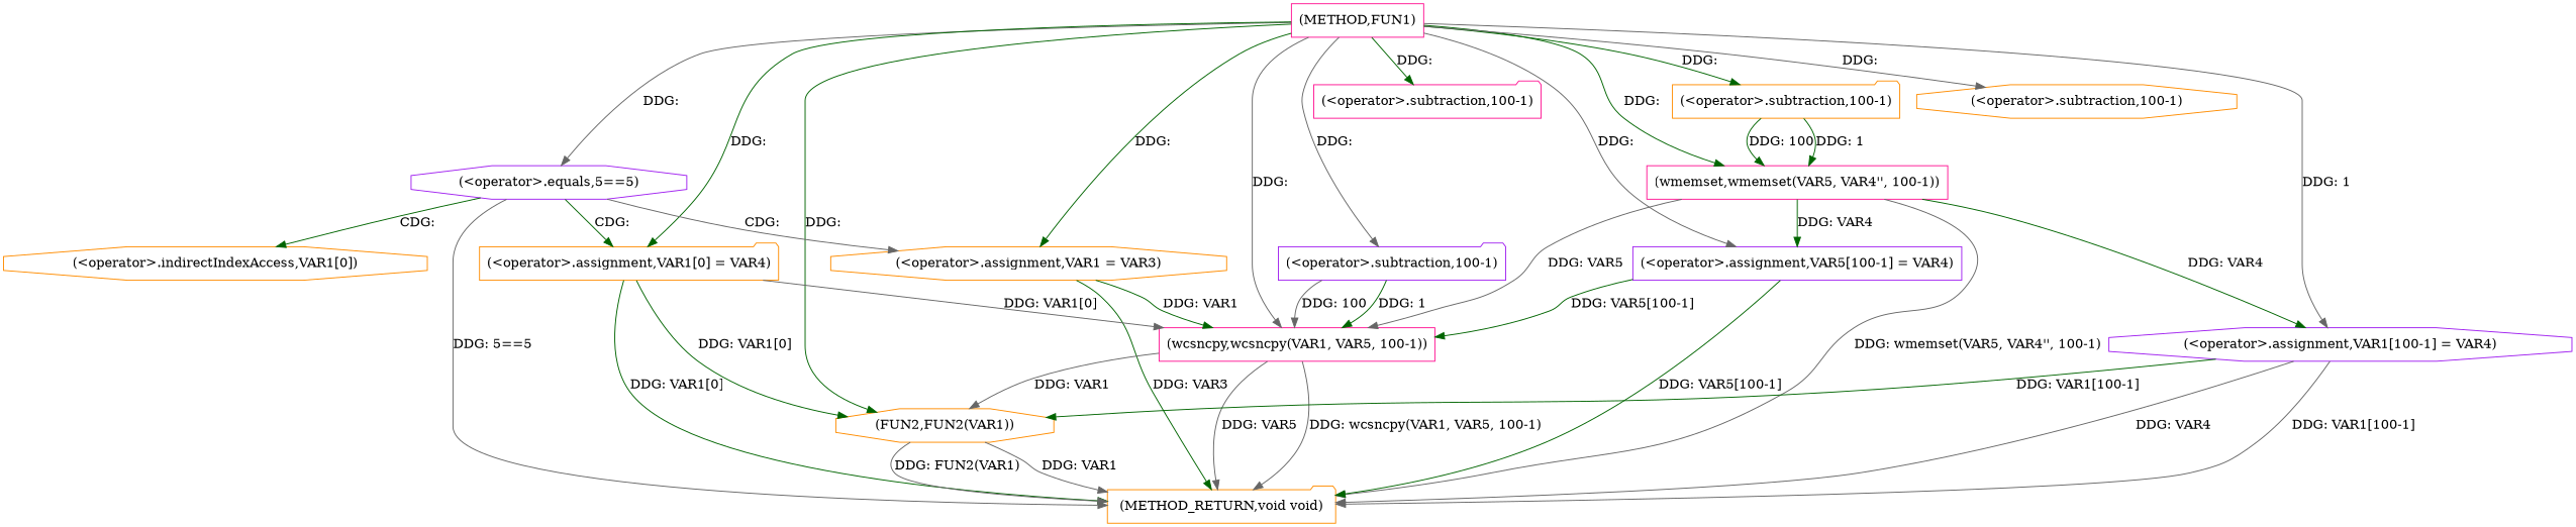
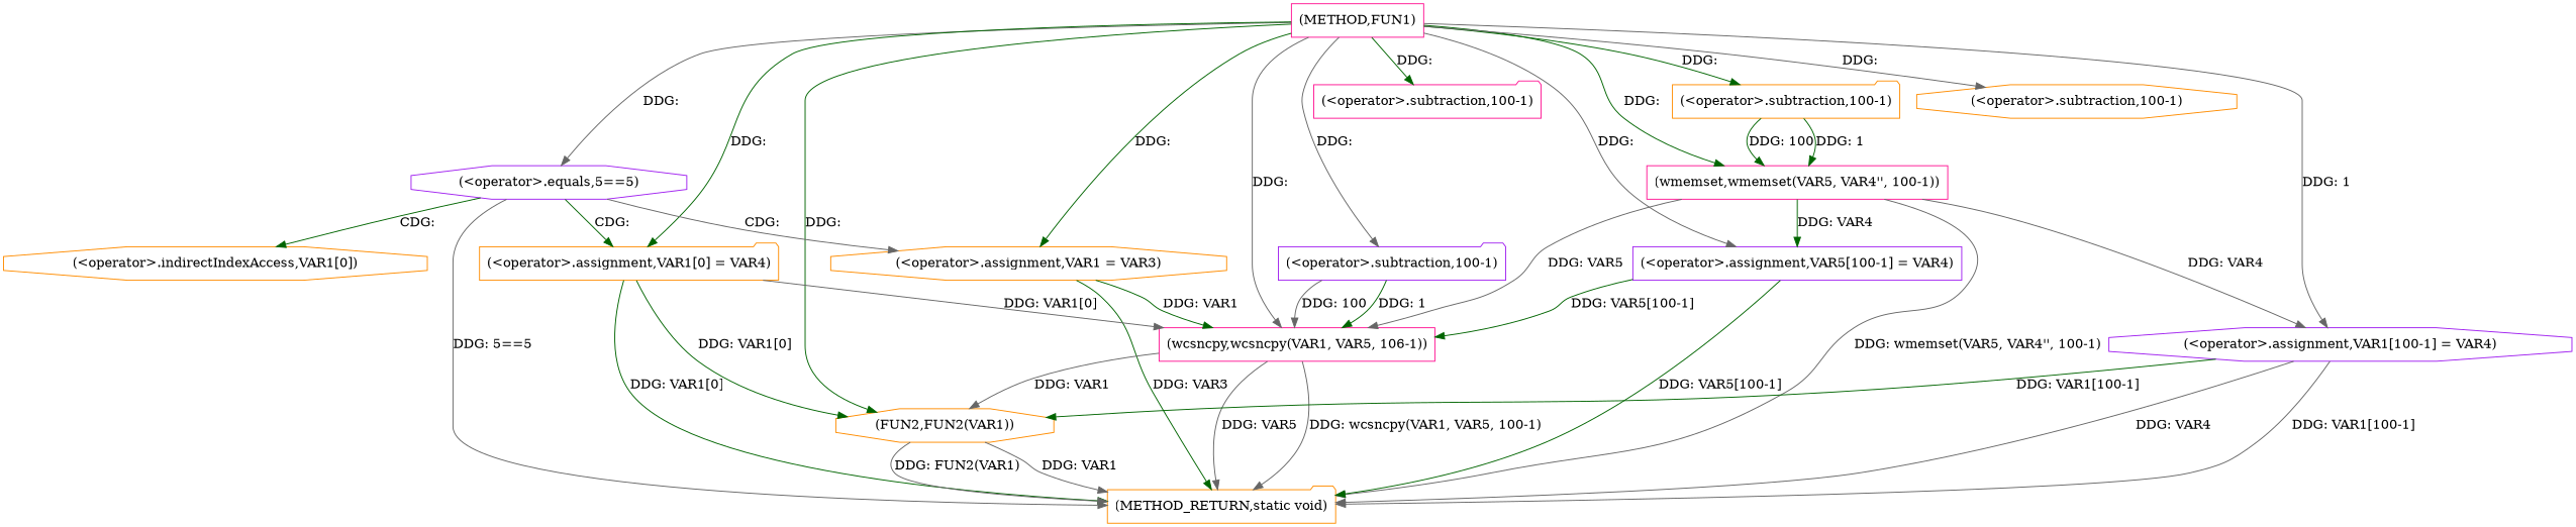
  digraph {
    node [color=darkorange shape=octagon]
    edge [color=darkgreen]
    n1 [color=deeppink label="(METHOD,FUN1)" shape=box]
    n2 [color=purple label="(<operator>.equals,5==5)"]
    n3 [label="(<operator>.assignment,VAR1 = VAR3)"]
    n4 [label="(<operator>.assignment,VAR1[0] = VAR4)" shape=folder]
    n5 [color=deeppink label="(wmemset,wmemset(VAR5, VAR4'', 100-1))" shape=box]
    n6 [label="(<operator>.subtraction,100-1)" shape=folder]
    n7 [color=purple label="(<operator>.assignment,VAR5[100-1] = VAR4)" shape=box]
    n8 [color=deeppink label="(<operator>.subtraction,100-1)" shape=folder]
-   n9 [color=deeppink label="(wcsncpy,wcsncpy(VAR1, VAR5, 100-1))" shape=box]
+   n9 [color=deeppink label="(wcsncpy,wcsncpy(VAR1, VAR5, 106-1))" shape=box]
    n10 [color=purple label="(<operator>.subtraction,100-1)" shape=folder]
    n11 [color=purple label="(<operator>.assignment,VAR1[100-1] = VAR4)"]
    n12 [label="(<operator>.subtraction,100-1)"]
    n13 [label="(FUN2,FUN2(VAR1))"]
-   n14 [label="(METHOD_RETURN,void void)" shape=folder]
+   n14 [label="(METHOD_RETURN,static void)" shape=folder]
    n15 [label="(<operator>.indirectIndexAccess,VAR1[0])"]
    n1 -> n2 [color=gray40 label="DDG: "]
    n1 -> n3 [label="DDG: "]
    n1 -> n4 [label="DDG: "]
    n1 -> n5 [label="DDG: "]
    n1 -> n6 [label="DDG: "]
    n1 -> n7 [color=gray40 label="DDG: "]
    n1 -> n8 [label="DDG: "]
    n1 -> n9 [color=gray40 label="DDG: "]
    n1 -> n10 [color=gray40 label="DDG: "]
    n1 -> n11 [color=gray40 label="DDG: 1"]
    n1 -> n12 [color=gray40 label="DDG: "]
    n1 -> n13 [label="DDG: "]
    n2 -> n3 [color=gray40 label="CDG: "]
    n2 -> n4 [label="CDG: "]
    n2 -> n14 [color=gray40 label="DDG: 5==5"]
    n2 -> n15 [label="CDG: "]
    n3 -> n9 [label="DDG: VAR1"]
    n3 -> n14 [label="DDG: VAR3"]
    n4 -> n9 [color=gray40 label="DDG: VAR1[0]"]
    n4 -> n13 [label="DDG: VAR1[0]"]
    n4 -> n14 [label="DDG: VAR1[0]"]
    n5 -> n7 [label="DDG: VAR4"]
    n5 -> n9 [color=gray40 label="DDG: VAR5"]
-   n5 -> n11 [label="DDG: VAR4"]
+   n5 -> n11 [color=gray40 label="DDG: VAR4"]
    n5 -> n14 [color=gray40 label="DDG: wmemset(VAR5, VAR4'', 100-1)"]
    n6 -> n5 [label="DDG: 100"]
    n6 -> n5 [label="DDG: 1"]
    n7 -> n9 [label="DDG: VAR5[100-1]"]
    n7 -> n14 [label="DDG: VAR5[100-1]"]
    n9 -> n13 [color=gray40 label="DDG: VAR1"]
    n9 -> n14 [color=gray40 label="DDG: wcsncpy(VAR1, VAR5, 100-1)"]
    n9 -> n14 [color=gray40 label="DDG: VAR5"]
    n10 -> n9 [color=gray40 label="DDG: 100"]
    n10 -> n9 [label="DDG: 1"]
    n11 -> n13 [label="DDG: VAR1[100-1]"]
    n11 -> n14 [color=gray40 label="DDG: VAR1[100-1]"]
    n11 -> n14 [color=gray40 label="DDG: VAR4"]
    n13 -> n14 [color=gray40 label="DDG: FUN2(VAR1)"]
    n13 -> n14 [color=gray40 label="DDG: VAR1"]
  }
